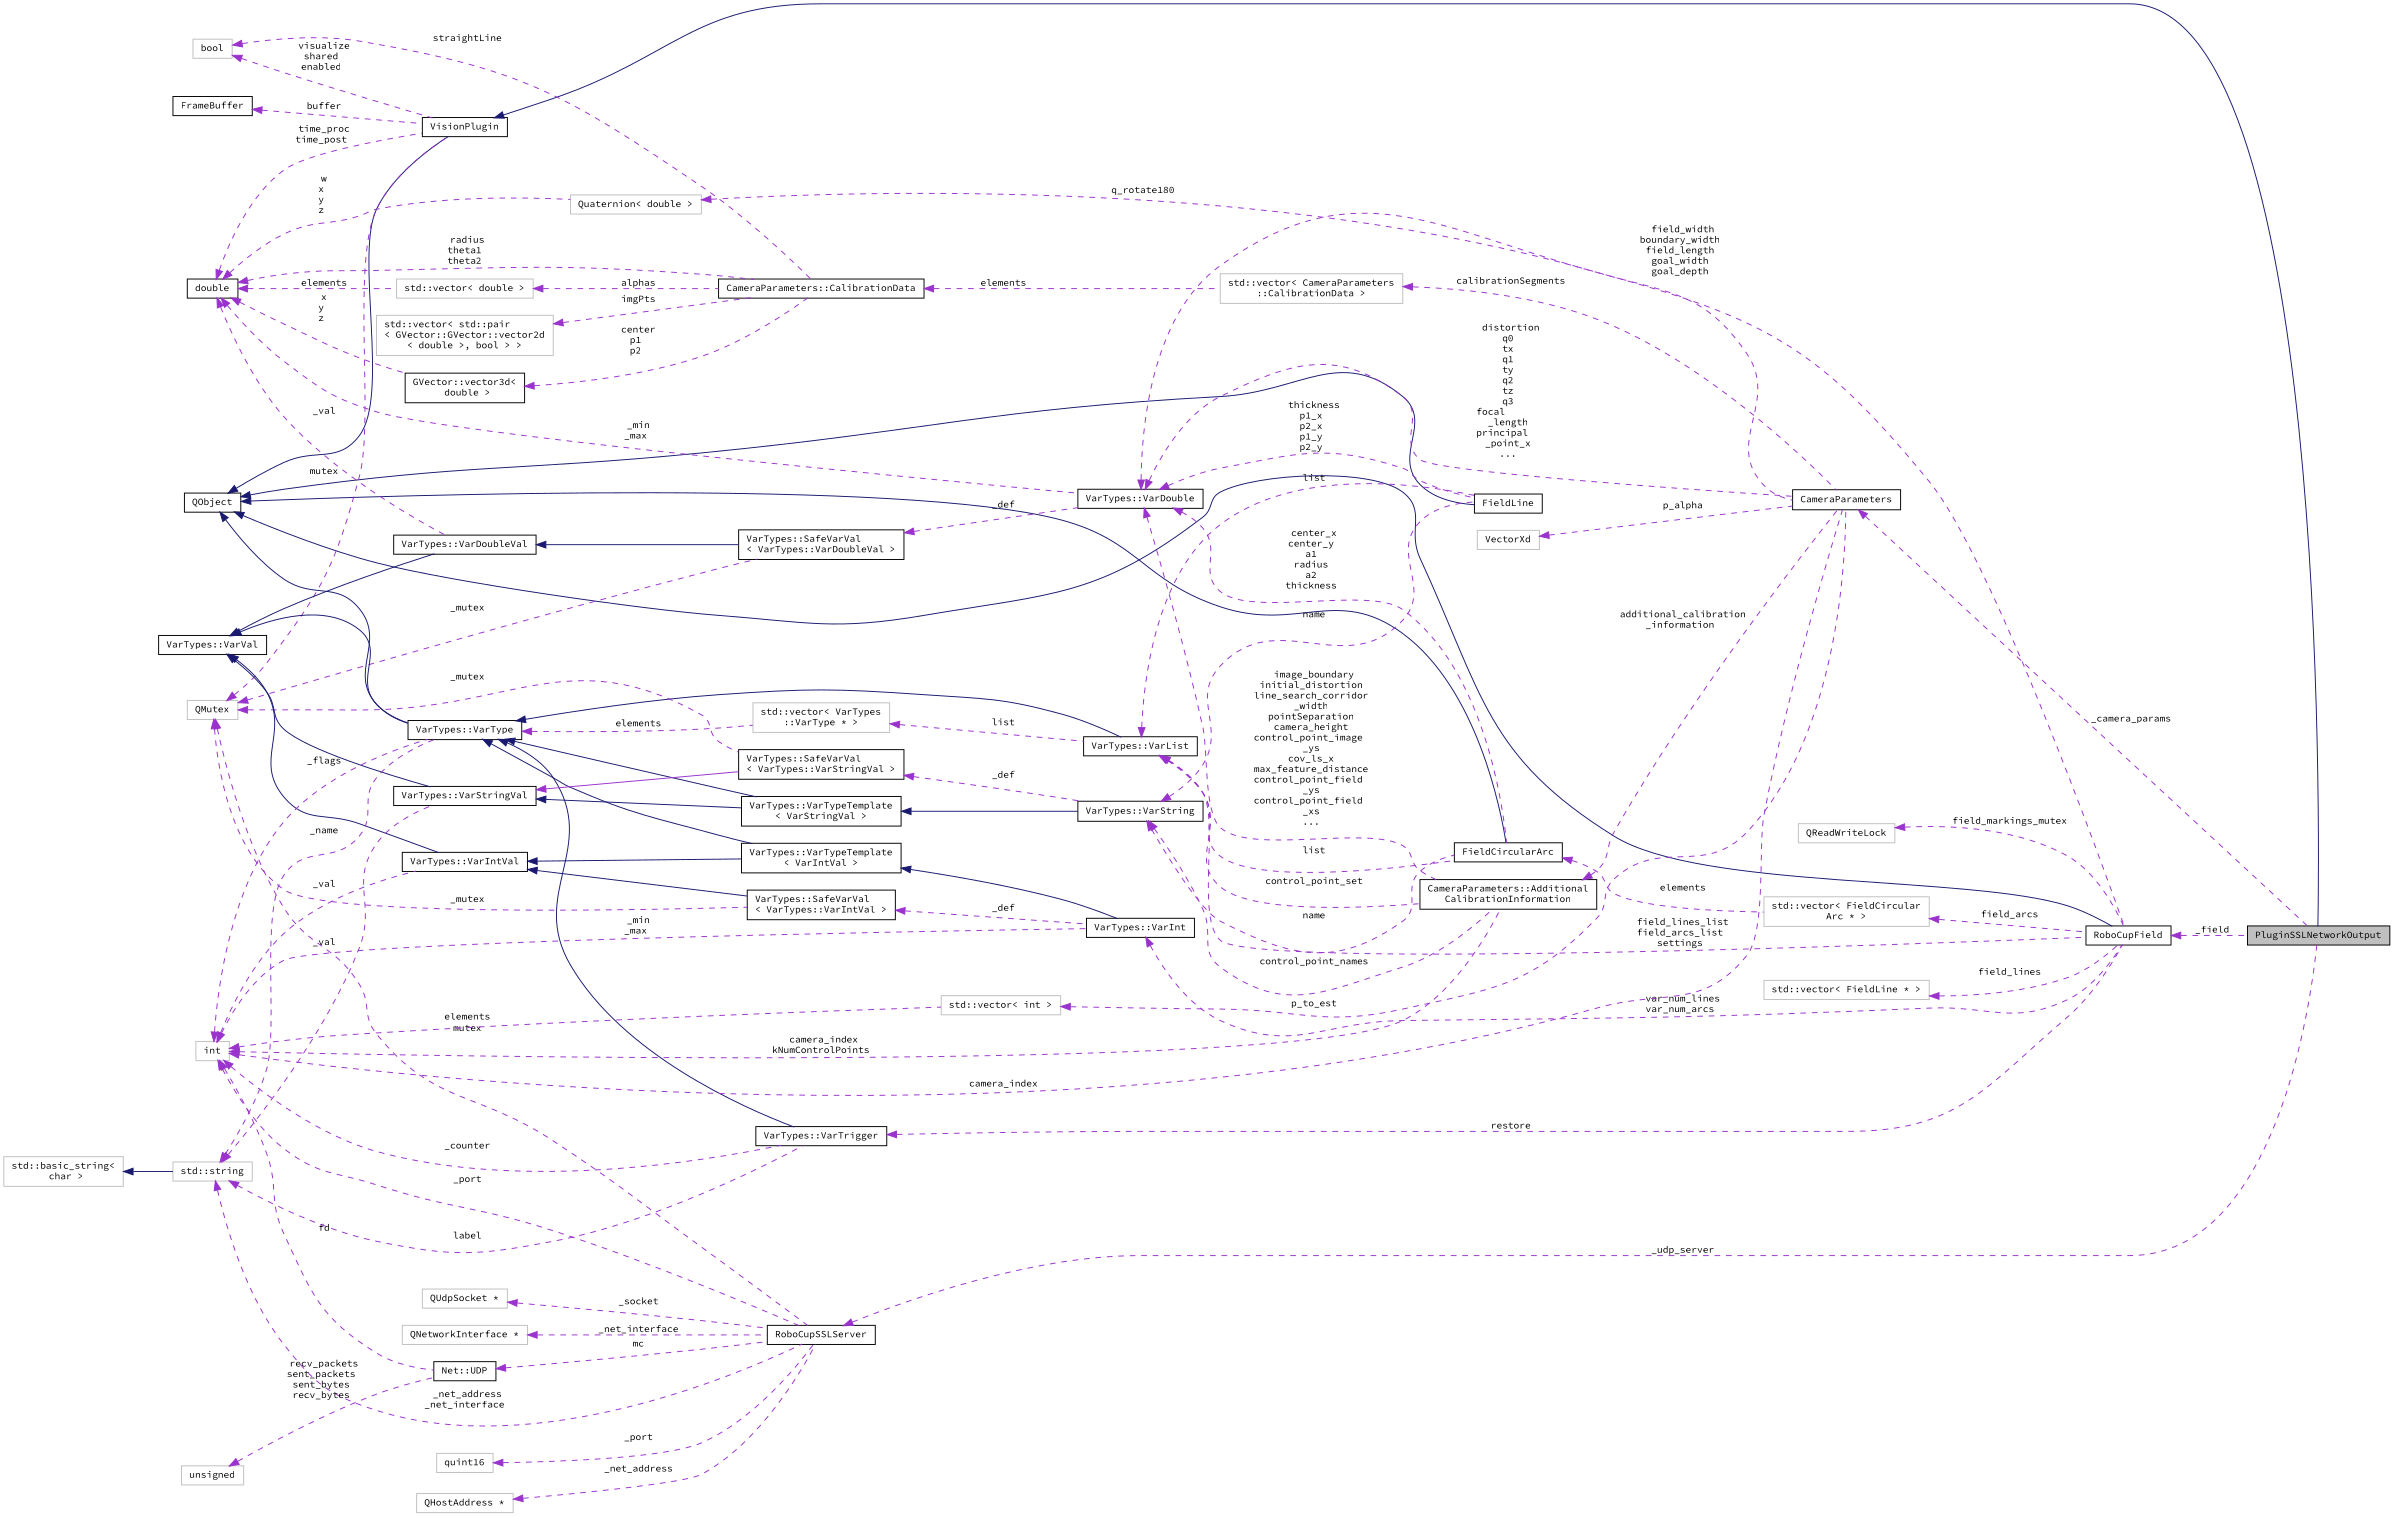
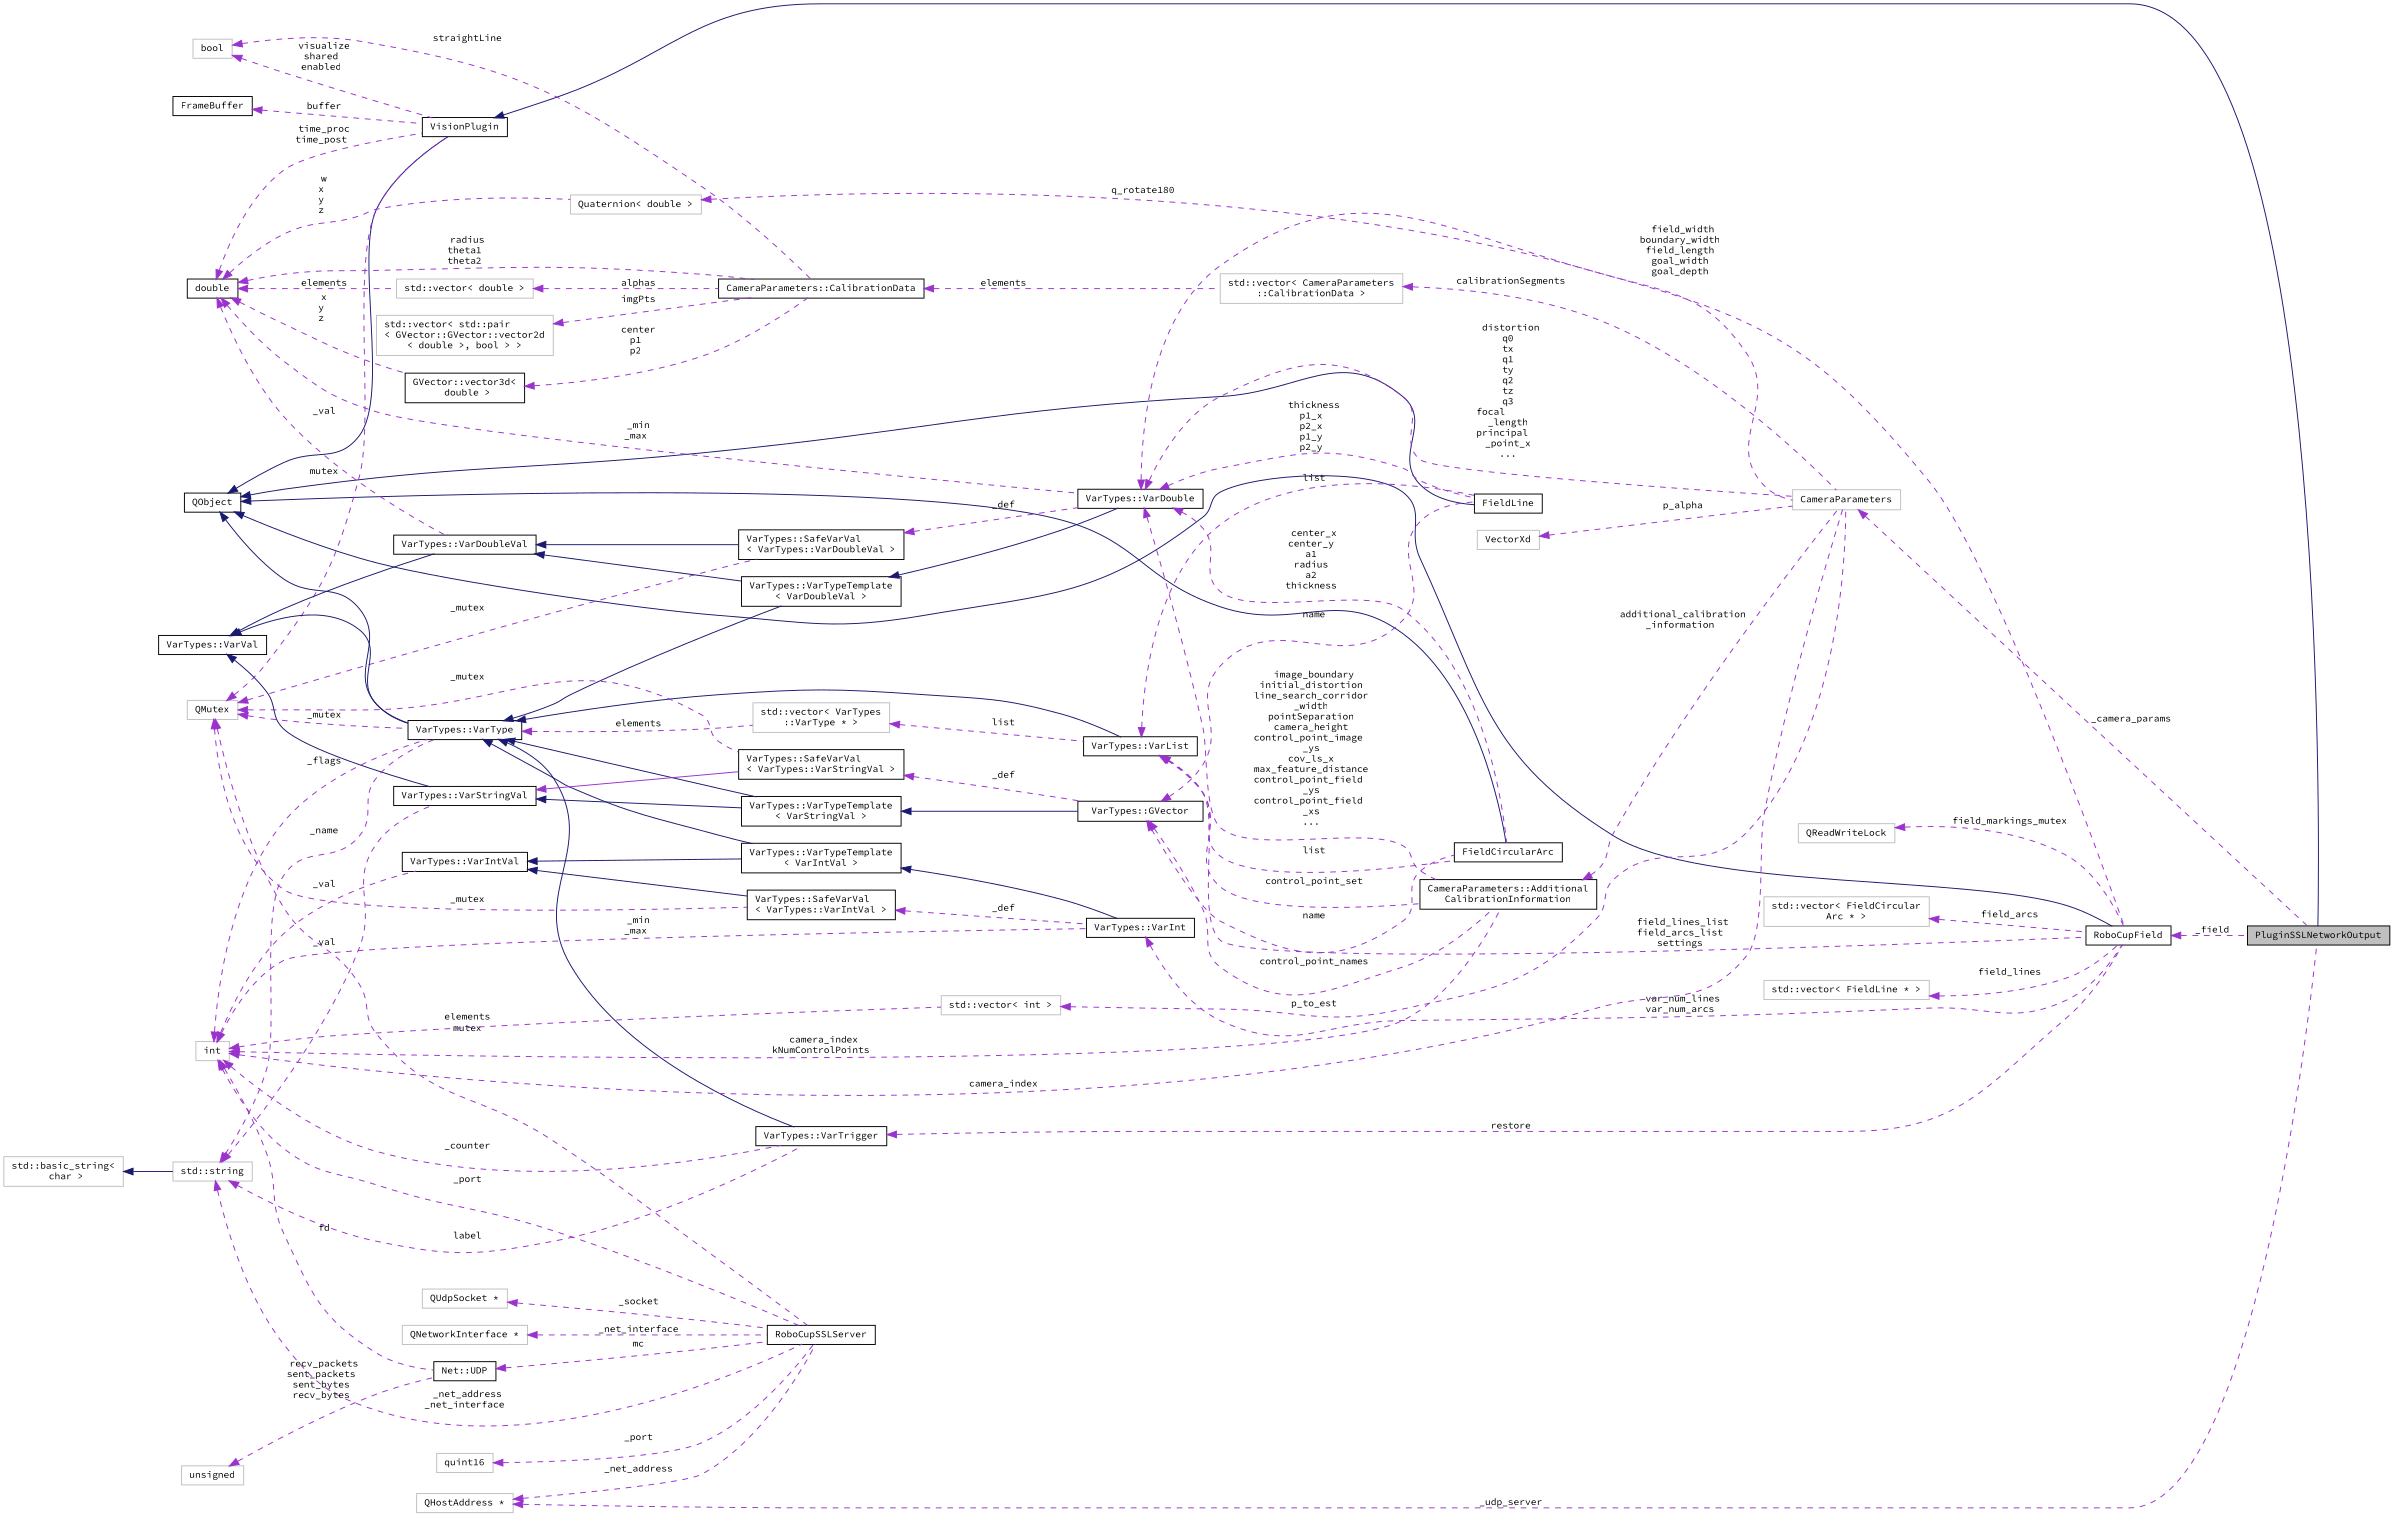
  digraph {
    fontname="Source Code Pro"
    rankdir=LR
    node [color=black fillcolor=white fontname="Source Code Pro" fontsize=10 shape=record style=filled]
    edge [color=darkorchid3 dir=back fontname="Source Code Pro" fontsize=10 labelfontname=Helvetica labelfontsize=10 style=dashed]
    n1 [fillcolor=grey75 fontcolor=black height=0.2 label=PluginSSLNetworkOutput width=0.4]
    n2 [height=0.2 label=VisionPlugin width=0.4]
    n3 [height=0.2 label=QObject width=0.4]
    n4 [height=0.2 label=RoboCupField width=0.4]
    n5 [height=0.2 label="VarTypes::VarType" width=0.4]
    n6 [height=0.2 label=FieldCircularArc width=0.4]
    n7 [height=0.2 label=FieldLine width=0.4]
    n8 [height=0.2 label="VarTypes::VarList" width=0.4]
    n9 [color=grey75 height=0.2 label="std::vector\< VarTypes\l::VarType * \>" width=0.4]
    n10 [height=0.2 label="VarTypes::VarTypeTemplate\l\< VarIntVal \>" width=0.4]
+   n11 [height=0.2 label="VarTypes::VarTypeTemplate\l\< VarDoubleVal \>" width=0.4]
    n12 [height=0.2 label="VarTypes::VarTypeTemplate\l\< VarStringVal \>" width=0.4]
    n13 [height=0.2 label="VarTypes::VarTrigger" width=0.4]
    n14 [color=grey75 height=0.2 label="std::vector\< FieldCircular\lArc * \>" width=0.4]
    n15 [height=0.2 label=double width=0.4]
    n16 [height=0.2 label="VarTypes::VarDouble" width=0.4]
    n17 [height=0.2 label="VarTypes::VarDoubleVal" width=0.4]
    n18 [color=grey75 height=0.2 label="Quaternion\< double \>" width=0.4]
    n19 [height=0.2 label="CameraParameters::CalibrationData" width=0.4]
    n20 [color=grey75 height=0.2 label="std::vector\< double \>" width=0.4]
    n21 [height=0.2 label="GVector::vector3d\<\l double \>" width=0.4]
    n22 [height=0.2 label="CameraParameters::Additional\lCalibrationInformation" width=0.4]
-   n23 [height=0.2 label=CameraParameters width=0.4]
+   n23 [color=grey75 height=0.2 label=CameraParameters width=0.4]
    n24 [height=0.2 label="VarTypes::SafeVarVal\l\< VarTypes::VarDoubleVal \>" width=0.4]
    n25 [color=grey75 height=0.2 label="std::vector\< CameraParameters\l::CalibrationData \>" width=0.4]
    n26 [height=0.2 label=FrameBuffer width=0.4]
    n27 [color=grey75 height=0.2 label=bool width=0.4]
    n28 [color=grey75 height=0.2 label=QMutex width=0.4]
    n29 [height=0.2 label="VarTypes::SafeVarVal\l\< VarTypes::VarIntVal \>" width=0.4]
    n30 [height=0.2 label="VarTypes::SafeVarVal\l\< VarTypes::VarStringVal \>" width=0.4]
    n31 [height=0.2 label=RoboCupSSLServer width=0.4]
    n32 [height=0.2 label="VarTypes::VarInt" width=0.4]
-   n33 [height=0.2 label="VarTypes::VarString" width=0.4]
+   n33 [height=0.2 label="VarTypes::GVector" width=0.4]
    n34 [height=0.2 label="VarTypes::VarVal" width=0.4]
    n35 [height=0.2 label="VarTypes::VarIntVal" width=0.4]
    n36 [height=0.2 label="VarTypes::VarStringVal" width=0.4]
    n37 [color=grey75 height=0.2 label=int width=0.4]
    n38 [color=grey75 height=0.2 label="std::vector\< int \>" width=0.4]
    n39 [height=0.2 label="Net::UDP" width=0.4]
    n40 [color=grey75 height=0.2 label="std::string" width=0.4]
    n41 [color=grey75 height=0.2 label="std::basic_string\<\l char \>" width=0.4]
    n42 [color=grey75 height=0.2 label="std::vector\< FieldLine * \>" width=0.4]
    n43 [color=grey75 height=0.2 label=QReadWriteLock width=0.4]
    n44 [color=grey75 height=0.2 label=VectorXd width=0.4]
    n45 [color=grey75 height=0.2 label="std::vector\< std::pair\l\< GVector::GVector::vector2d\l\< double \>, bool \> \>" width=0.4]
    n46 [color=grey75 height=0.2 label=quint16 width=0.4]
    n47 [color=grey75 height=0.2 label=unsigned width=0.4]
    n48 [color=grey75 height=0.2 label="QUdpSocket *" width=0.4]
    n49 [color=grey75 height=0.2 label="QNetworkInterface *" width=0.4]
    n50 [color=grey75 height=0.2 label="QHostAddress *" width=0.4]
    n2 -> n1 [color=midnightblue style=solid]
    n3 -> n2 [color=midnightblue style=solid]
    n3 -> n4 [color=midnightblue style=solid]
    n3 -> n5 [color=midnightblue style=solid]
    n3 -> n6 [color=midnightblue style=solid]
    n3 -> n7 [color=midnightblue style=solid]
    n4 -> n1 [label=" _field"]
    n5 -> n8 [color=midnightblue style=solid]
    n5 -> n9 [label=" elements"]
    n5 -> n10 [color=midnightblue style=solid]
+   n5 -> n11 [color=midnightblue style=solid]
    n5 -> n12 [color=midnightblue style=solid]
    n5 -> n13 [color=midnightblue style=solid]
-   n6 -> n14 [label=" elements"]
    n8 -> n4 [label=" field_lines_list\nfield_arcs_list\nsettings"]
    n8 -> n6 [label=" list"]
    n8 -> n7 [label=" list"]
    n8 -> n22 [label=" control_point_set"]
    n9 -> n8 [label=" list"]
    n10 -> n32 [color=midnightblue style=solid]
+   n11 -> n16 [color=midnightblue style=solid]
    n12 -> n33 [color=midnightblue style=solid]
    n13 -> n4 [label=" restore"]
    n14 -> n4 [label=" field_arcs"]
    n15 -> n2 [label=" time_proc\ntime_post"]
    n15 -> n16 [label=" _min\n_max"]
    n15 -> n17 [label=" _val"]
    n15 -> n18 [label=" w\nx\ny\nz"]
    n15 -> n19 [label=" radius\ntheta1\ntheta2"]
    n15 -> n20 [label=" elements"]
    n15 -> n21 [label=" x\ny\nz"]
    n16 -> n4 [label=" field_width\nboundary_width\nfield_length\ngoal_width\ngoal_depth"]
    n16 -> n6 [label=" center_x\ncenter_y\na1\nradius\na2\nthickness"]
    n16 -> n7 [label=" thickness\np1_x\np2_x\np1_y\np2_y"]
    n16 -> n22 [label=" image_boundary\ninitial_distortion\nline_search_corridor\l_width\npointSeparation\ncamera_height\ncontrol_point_image\l_ys\ncov_ls_x\nmax_feature_distance\ncontrol_point_field\l_ys\ncontrol_point_field\l_xs\n..."]
    n16 -> n23 [label=" distortion\nq0\ntx\nq1\nty\nq2\ntz\nq3\nfocal\l_length\nprincipal\l_point_x\n..."]
+   n17 -> n11 [color=midnightblue style=solid]
    n17 -> n24 [color=midnightblue style=solid]
    n18 -> n23 [label=" q_rotate180"]
    n19 -> n25 [label=" elements"]
    n20 -> n19 [label=" alphas"]
    n21 -> n19 [label=" center\np1\np2"]
    n22 -> n23 [label=" additional_calibration\l_information"]
    n23 -> n1 [label=" _camera_params"]
    n24 -> n16 [label=" _def"]
    n25 -> n23 [label=" calibrationSegments"]
    n26 -> n2 [label=" buffer"]
    n27 -> n2 [label=" visualize\nshared\nenabled"]
    n27 -> n19 [label=" straightLine"]
    n28 -> n2 [label=" mutex"]
+   n28 -> n5 [label=" _mutex"]
    n28 -> n24 [label=" _mutex"]
    n28 -> n29 [label=" _mutex"]
    n28 -> n30 [label=" _mutex"]
    n28 -> n31 [label=" mutex"]
    n29 -> n32 [label=" _def"]
    n30 -> n33 [label=" _def"]
-   n31 -> n1 [label=" _udp_server"]
+   n50 -> n1 [label=" _udp_server"]
    n32 -> n4 [label=" var_num_lines\nvar_num_arcs"]
    n33 -> n6 [label=" name"]
    n33 -> n7 [label=" name"]
    n33 -> n22 [label=" control_point_names"]
    n34 -> n5 [color=midnightblue style=solid]
    n34 -> n17 [color=midnightblue style=solid]
-   n34 -> n35 [color=midnightblue style=solid]
    n34 -> n36 [color=midnightblue style=solid]
    n35 -> n10 [color=midnightblue style=solid]
    n35 -> n29 [color=midnightblue style=solid]
    n36 -> n12 [color=midnightblue style=solid]
    n36 -> n30 [style=solid]
    n37 -> n5 [label=" _flags"]
    n37 -> n13 [label=" _counter"]
    n37 -> n22 [label=" camera_index\nkNumControlPoints"]
    n37 -> n23 [label=" camera_index"]
    n37 -> n31 [label=" _port"]
    n37 -> n32 [label=" _min\n_max"]
    n37 -> n35 [label=" _val"]
    n37 -> n38 [label=" elements"]
    n37 -> n39 [label=" fd"]
    n38 -> n23 [label=" p_to_est"]
    n39 -> n31 [label=" mc"]
    n40 -> n5 [label=" _name"]
    n40 -> n13 [label=" label"]
    n40 -> n31 [label=" _net_address\n_net_interface"]
    n40 -> n36 [label=" _val"]
    n41 -> n40 [color=midnightblue style=solid]
    n42 -> n4 [label=" field_lines"]
    n43 -> n4 [label=" field_markings_mutex"]
    n44 -> n23 [label=" p_alpha"]
    n45 -> n19 [label=" imgPts"]
    n46 -> n31 [label=" _port"]
    n47 -> n39 [label=" recv_packets\nsent_packets\nsent_bytes\nrecv_bytes"]
    n48 -> n31 [label=" _socket"]
    n49 -> n31 [label=" _net_interface"]
    n50 -> n31 [label=" _net_address"]
  }
